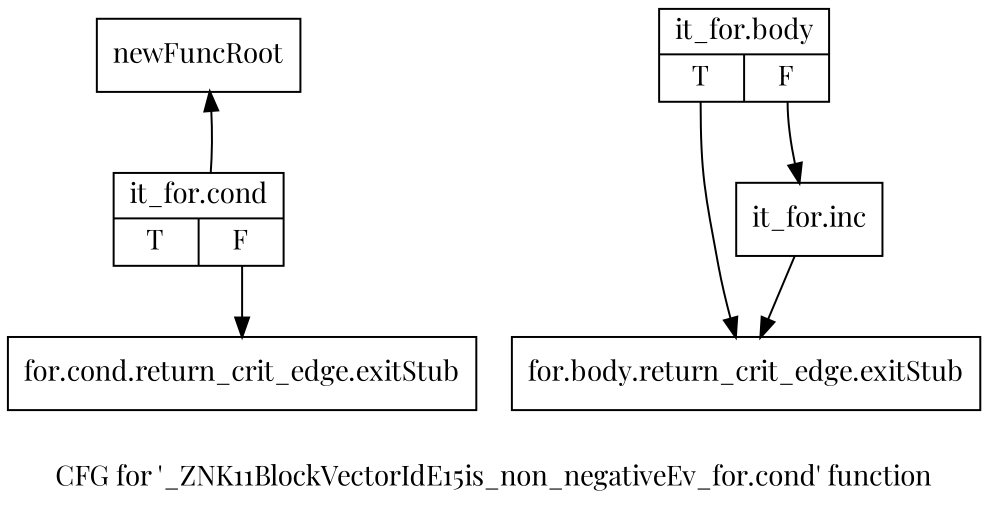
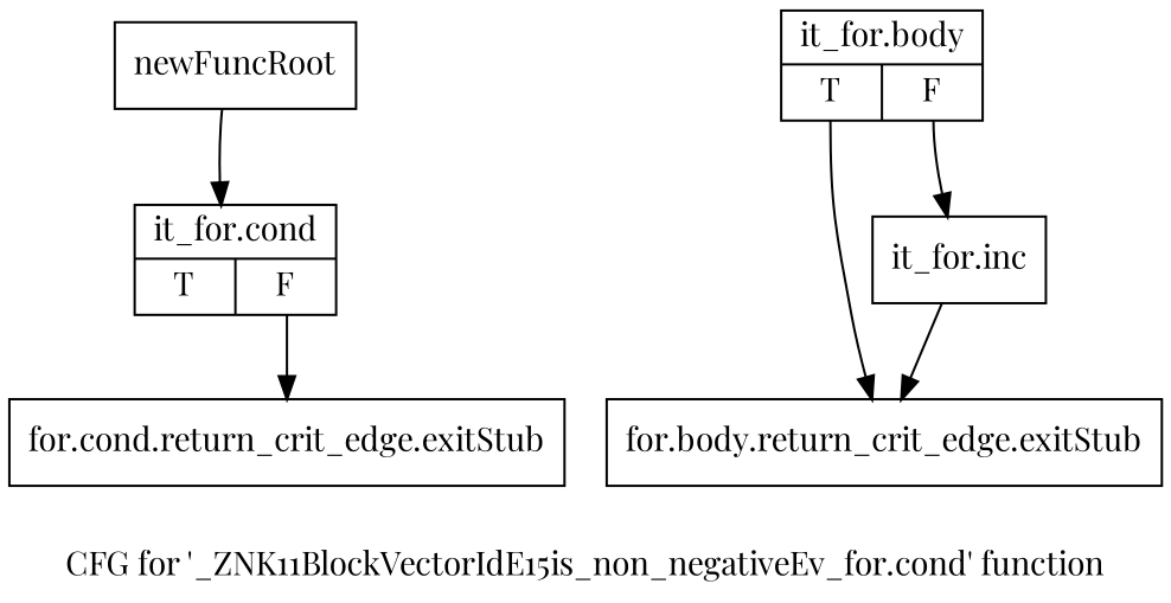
  digraph {
    fontname="Playfair Display"
    label="CFG for '_ZNK11BlockVectorIdE15is_non_negativeEv_for.cond' function"
    node [fontname="Playfair Display" shape=record]
    edge [fontname="Playfair Display"]
    n1 [label="{newFuncRoot}"]
    n2 [label="{it_for.cond|{<s0>T|<s1>F}}"]
    n3 [label="{for.cond.return_crit_edge.exitStub}"]
    n4 [label="{it_for.body|{<s0>T|<s1>F}}"]
    n5 [label="{for.body.return_crit_edge.exitStub}"]
    n6 [label="{it_for.inc}"]
-   n2 -> n1
+   n1 -> n2
    n2 -> n3 [tailport=s1]
    n4 -> n5 [tailport=s0]
    n4 -> n6 [tailport=s1]
    n6 -> n5
  }
